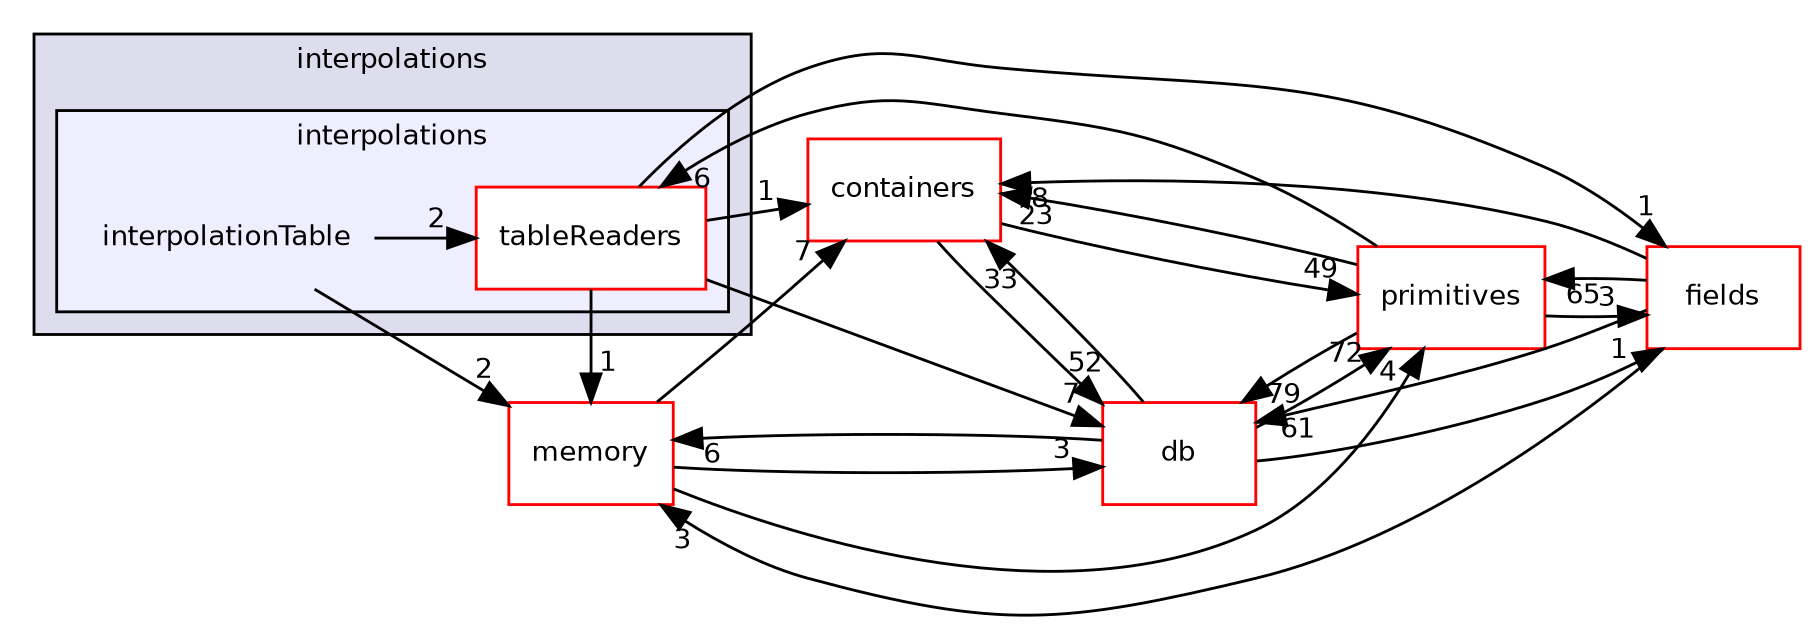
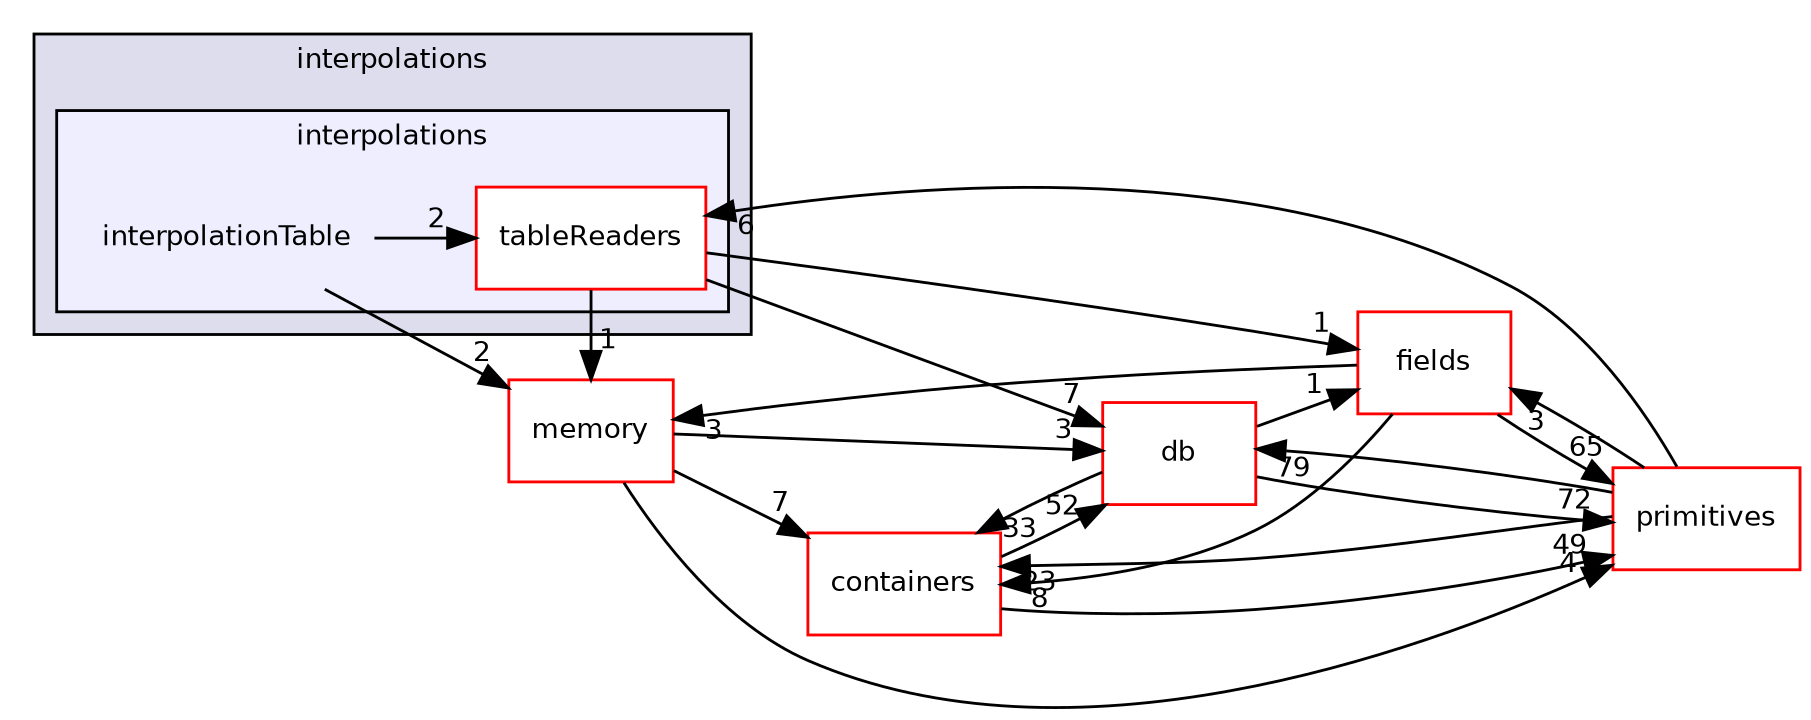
  digraph {
    compound=true
    rankdir=LR
    node [fontname=Helvetica fontsize=10 shape=box color=red]
    edge [headlabel=1 labeldistance=1.5 labelfontname=Helvetica labelfontsize=10]
    n1 [label=interpolationTable shape=plaintext color=""]
    n2 [fillcolor=white label=tableReaders style=filled]
    n3 [label=memory]
    n4 [label=fields]
    n5 [label=containers]
    n6 [label=db]
    n7 [label=primitives]
    subgraph cluster_1 {
      bgcolor="#ddddee"
      fontname=Helvetica
      fontsize=10
      label=interpolations
      pencolor=black
      subgraph cluster_2 {
        bgcolor="#eeeeff"
        fontname=Helvetica
        fontsize=10
        label=interpolations
        pencolor=black
        n1
        n2
      }
    }
    n1 -> n2 [headlabel=2]
    n1 -> n3 [headlabel=2]
    n2 -> n3
    n2 -> n4
-   n2 -> n5
    n2 -> n6 [headlabel=7]
    n3 -> n5 [headlabel=7]
    n3 -> n6 [headlabel=3]
    n3 -> n7 [headlabel=4]
    n4 -> n3 [headlabel=3]
    n4 -> n5 [headlabel=8]
-   n4 -> n6 [headlabel=61]
    n4 -> n7 [headlabel=65]
    n5 -> n6 [headlabel=52]
    n5 -> n7 [headlabel=49]
-   n6 -> n3 [headlabel=6]
    n6 -> n4
    n6 -> n5 [headlabel=33]
    n6 -> n7 [headlabel=72]
    n7 -> n2 [headlabel=6]
    n7 -> n4 [headlabel=3]
    n7 -> n5 [headlabel=23]
    n7 -> n6 [headlabel=79]
  }
